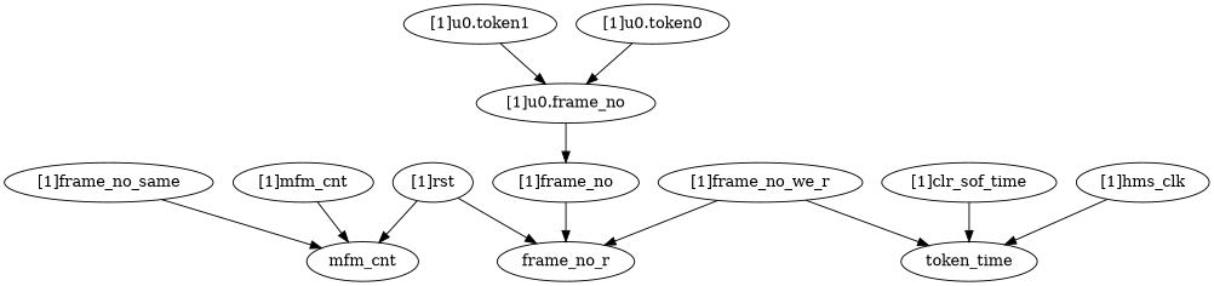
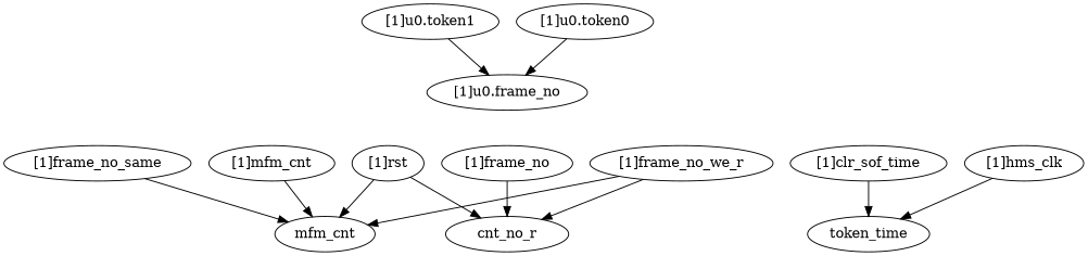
  strict digraph {
    node [complexity=5]
    "[1]frame_no" [complexity=6 importance=0.00839266311424 rank=0.00139877718571]
-   frame_no_r [complexity=4 importance=0.00603886649392 rank=0.00150971662348]
+   frame_no_r [complexity=4 importance=0.00603886649392 rank=0.00150971662348 label=cnt_no_r]
    "[1]rst" [importance=0.0134042023019 rank=0.00268084046039]
    mfm_cnt [complexity=4 importance=0.00823829385058 rank=0.00205957346265]
    "[1]u0.token1" [complexity=9 importance=0.0123620242754 rank=0.00137355825282]
    "[1]u0.frame_no" [complexity=6 importance=0.010447472952 rank=0.001741245492]
    "[1]mfm_cnt" [complexity=6 importance=0.0126403482445 rank=0.00210672470742]
    "[1]hms_clk" [importance=0.00945492926485 rank=0.00189098585297]
    n9 [complexity=4 importance=0.00727048425271 label=token_time rank=0.00181762106318]
    "[1]u0.token0" [complexity=9 importance=0.01290234081 rank=0.00143359342334]
    "[1]frame_no_same" [complexity=7 importance=0.0276236645062 rank=0.0039462377866]
    "[1]frame_no_we_r" [importance=0.00780849008983 rank=0.00156169801797]
    "[1]clr_sof_time" [importance=0.0163105921013 rank=0.00326211842026]
    "[1]frame_no" -> frame_no_r
    "[1]rst" -> frame_no_r
    "[1]rst" -> mfm_cnt
    "[1]u0.token1" -> "[1]u0.frame_no"
-   "[1]u0.frame_no" -> "[1]frame_no"
    "[1]mfm_cnt" -> mfm_cnt
    "[1]hms_clk" -> n9
    "[1]u0.token0" -> "[1]u0.frame_no"
    "[1]frame_no_same" -> mfm_cnt
    "[1]frame_no_we_r" -> frame_no_r
-   "[1]frame_no_we_r" -> n9
+   "[1]frame_no_we_r" -> mfm_cnt
    "[1]clr_sof_time" -> n9
  }
